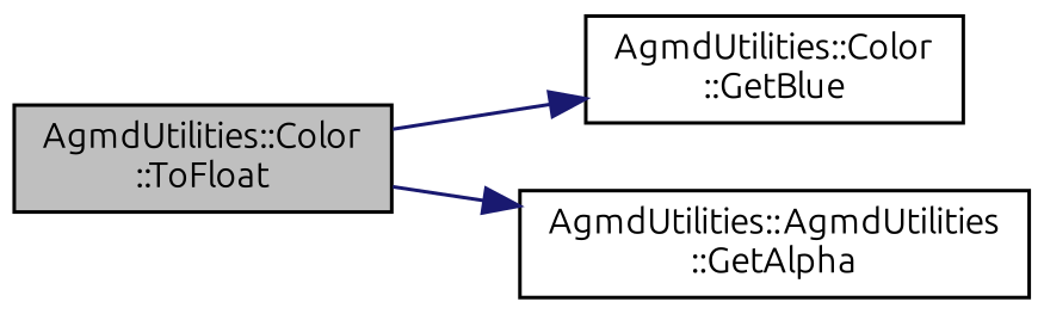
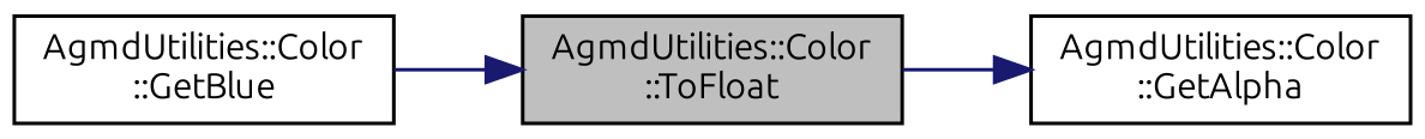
  digraph {
    fontname=Ubuntu
    rankdir=LR
    node [color=black fillcolor=white fontname=Ubuntu fontsize=10 shape=record style=filled]
    edge [color=midnightblue fontname=Ubuntu fontsize=10 labelfontname=Helvetica labelfontsize=10 style=solid]
    n1 [fillcolor=grey75 fontcolor=black height=0.2 label="AgmdUtilities::Color\l::ToFloat" width=0.4]
    n2 [height=0.2 label="AgmdUtilities::Color\l::GetBlue" width=0.4]
-   n3 [height=0.2 label="AgmdUtilities::AgmdUtilities\l::GetAlpha" width=0.4]
-   n1 -> n2
+   n3 [height=0.2 label="AgmdUtilities::Color\l::GetAlpha" width=0.4]
+   n2 -> n1
    n1 -> n3
  }
